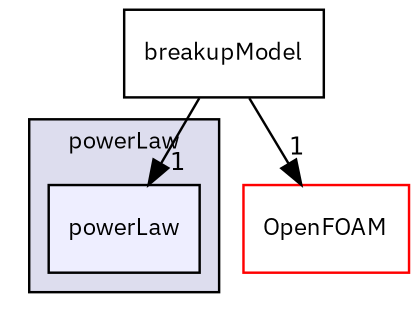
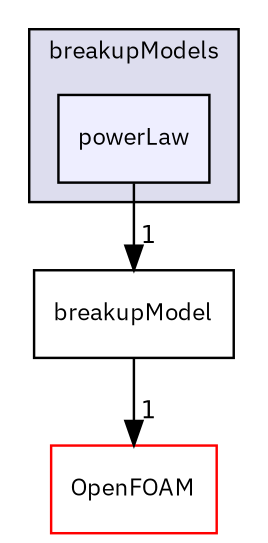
  digraph {
    compound=true
    fontname="IBM Plex Sans"
    node [fontname="IBM Plex Sans" fontsize=10 shape=box]
    edge [fontname="IBM Plex Sans" headlabel=1 labeldistance=1.5 labelfontname=Helvetica labelfontsize=10]
    n1 [fillcolor="#eeeeff" label=powerLaw pencolor=black style=filled]
    n2 [label=breakupModel]
    n3 [color=red label=OpenFOAM]
    subgraph cluster_1 {
      bgcolor="#ddddee"
      fontsize=10
-     label=powerLaw
+     label=breakupModels
      pencolor=black
      n1
    }
-   n2 -> n1
+   n1 -> n2
    n2 -> n3
  }
